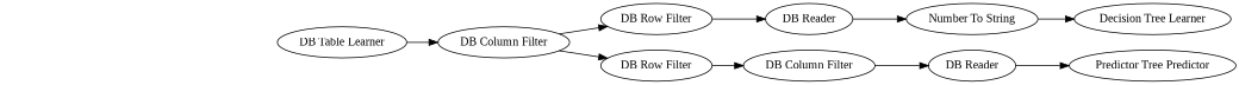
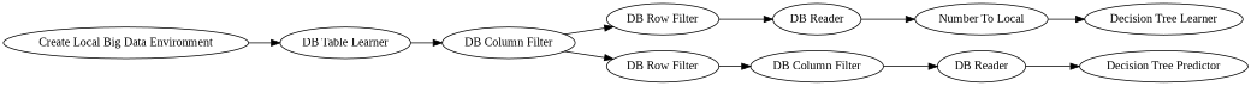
  digraph {
    fontname="Liberation Serif"
    rankdir=LR
    node [fontname="Liberation Serif"]
    edge [fontname="Liberation Serif"]
    n1 [label="DB Table Learner"]
    n2 [label="DB Column Filter"]
    n3 [label="DB Row Filter"]
    n4 [label="DB Row Filter"]
    n5 [label="DB Reader"]
    n6 [label="DB Column Filter"]
-   n7 [label="Number To String"]
+   n7 [label="Number To Local"]
    n8 [label="DB Reader"]
-   n9 [label="Predictor Tree Predictor"]
+   n9 [label="Decision Tree Predictor"]
    n10 [label="Decision Tree Learner"]
+   n11 [label="Create Local Big Data Environment"]
    n1 -> n2
    n2 -> n3
    n2 -> n4
    n3 -> n5
    n4 -> n6
    n5 -> n7
    n6 -> n8
    n7 -> n10
    n8 -> n9
+   n11 -> n1
  }
